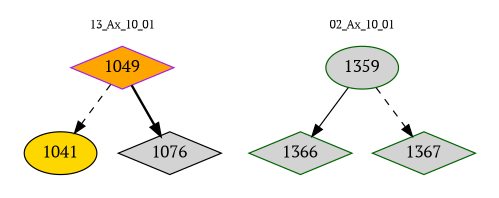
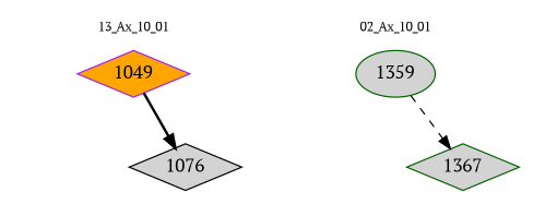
  digraph {
    fontname="PT Serif"
    node [color=darkgreen fillcolor=lightgrey fontname="PT Serif" shape=diamond style=filled]
    edge [color=black fontname="PT Serif" style=dashed]
    n1 [color=purple fillcolor=orange label=1049]
-   n2 [color=black fillcolor=gold label=1041 shape=ellipse]
    n3 [color=black label=1076]
    n4 [label=1359 shape=ellipse]
-   n5 [label=1366]
    n6 [label=1367]
    subgraph cluster_1 {
      color=white
      fontsize=10
      label="13_Ax_10_01"
      n1
-     n2
      n3
    }
    subgraph cluster_2 {
      color=white
      fontsize=10
      label="02_Ax_10_01"
      n4
-     n5
      n6
    }
-   n1 -> n2
    n1 -> n3 [style=bold]
-   n4 -> n5 [style=solid]
    n4 -> n6
  }
